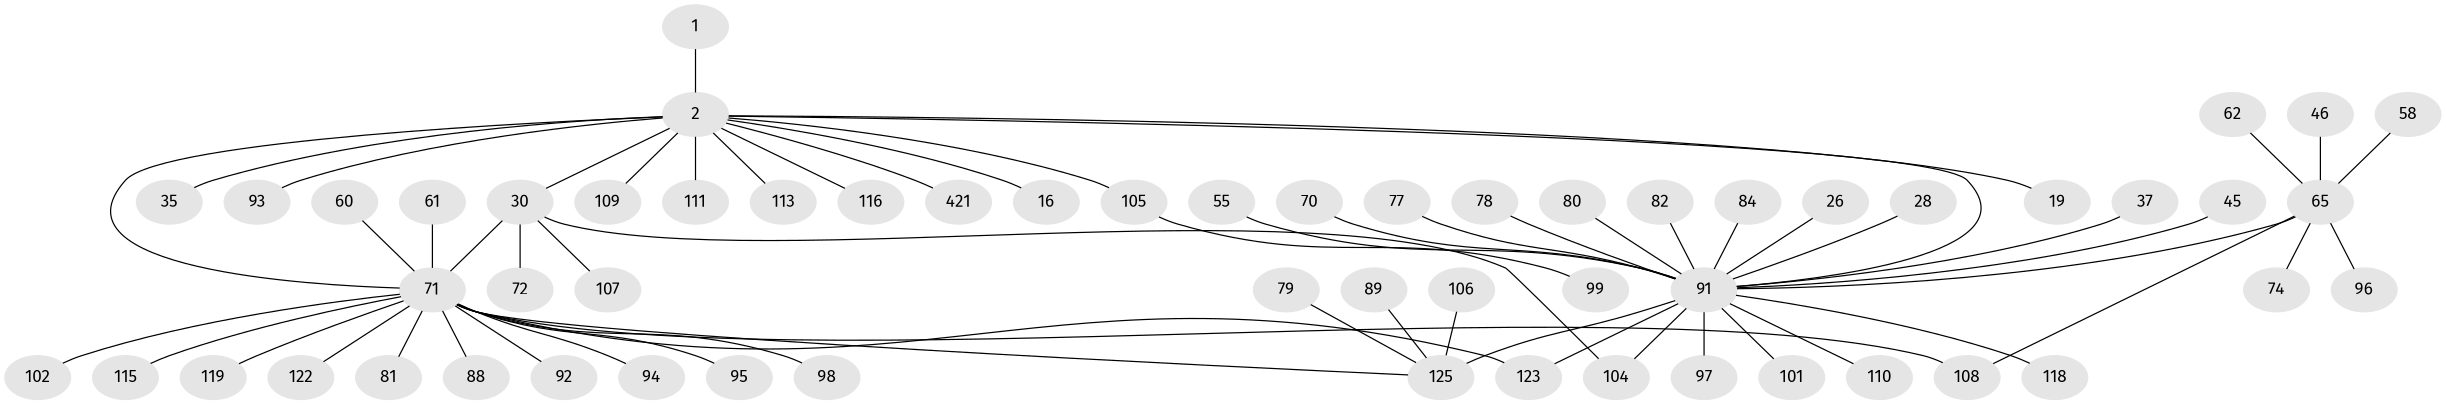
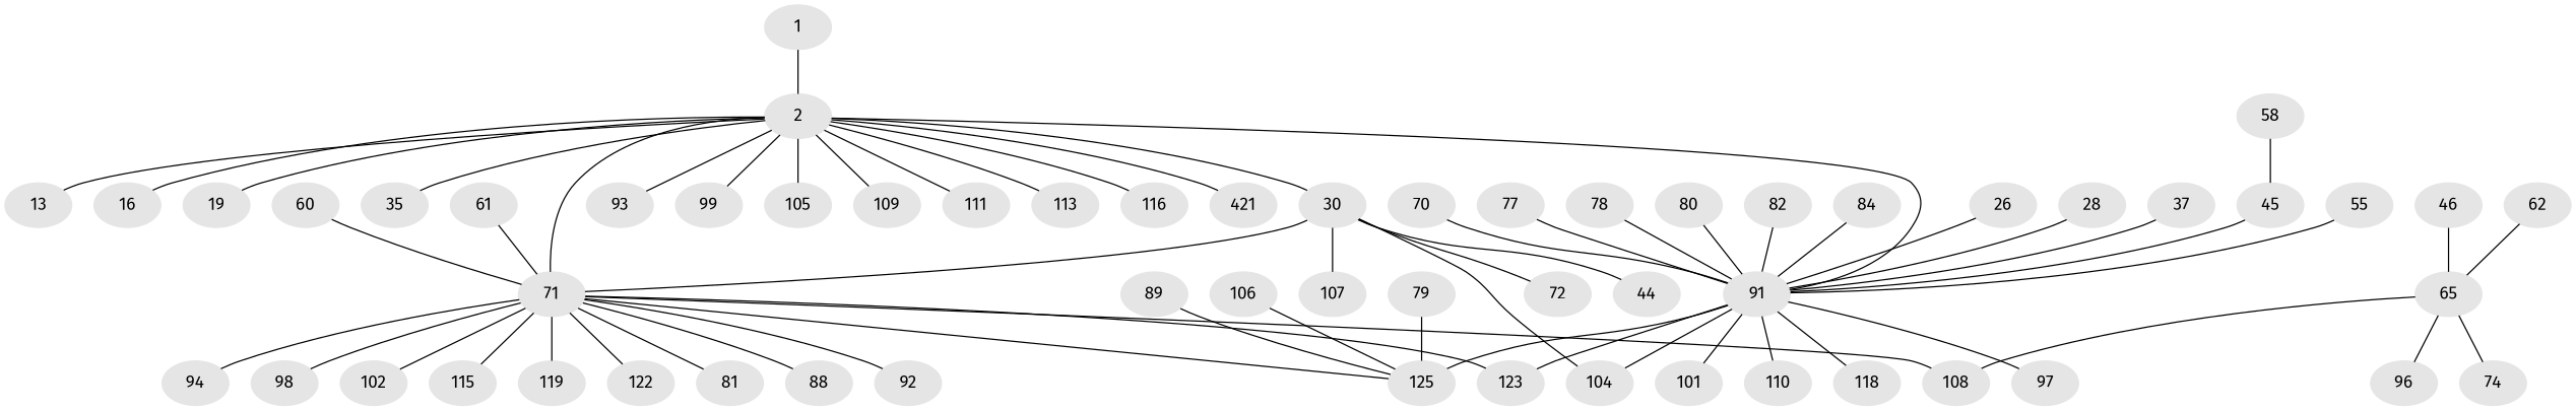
  graph {
    fontname="Fira Sans"
    node [color=gray90 fontname="Fira Sans" style=filled]
    edge [fontname="Fira Sans"]
    1
    2
+   13
    16
    19
    30 [super="+5+3"]
    35
    71 [super="+39+69+23+47+48+52+53+59"]
    91 [super="+83+75+17"]
    93 [super="+68+86"]
    99
    105
    109
    111
    113
    116 [super="+56+76"]
    n17 [label=421 super="+11+117"]
+   44
    72
    104 [super="+15"]
    107 [super="+32"]
    108 [super="+50"]
    81
    88
    92 [super="+49"]
    94
-   95
    98
    102 [super="+57"]
    115 [super="+112"]
    119 [super="+87"]
    n32 [label=125 super="+67+103+85"]
    122 [super="+100"]
    123 [super="+114"]
    97 [super="+73"]
    101
    110
    118
    26
    28
    37 [super="+34"]
    n42 [label=45 super="+38"]
    65 [super="+29"]
    74
    96
    46
    55
    58
    60
    61
    62
    70
    77
    78
    79
    80
    82
    84 [super="+40"]
    89
    106
    1 -- 2
+   2 -- 13
    2 -- 16
    2 -- 19
    2 -- 30 [weight=2]
    2 -- 35
    2 -- 71 [weight=4]
    2 -- 91 [weight=3]
    2 -- 93
-   105 -- 99
+   2 -- 99
    2 -- 105
    2 -- 109
    2 -- 111
    2 -- 113
    2 -- 116
    2 -- n17
    30 -- 71 [weight=2]
+   30 -- 44
    30 -- 72
    30 -- 104 [weight=2]
    30 -- 107
    71 -- 108
    71 -- 81
    71 -- 88
    71 -- 92
    71 -- 94
-   71 -- 95
    71 -- 98
    71 -- 102
    71 -- 115
    71 -- 119
    71 -- n32
    71 -- 122
    71 -- 123
    91 -- 104 [weight=2]
    91 -- n32 [weight=5]
    91 -- 123
    91 -- 97
    91 -- 101
    91 -- 110
    91 -- 118
    26 -- 91
    28 -- 91
    37 -- 91
    n42 -- 91
-   65 -- 91 [weight=3]
    65 -- 108
    65 -- 74
    65 -- 96
    46 -- 65
    55 -- 91
-   58 -- 65
+   58 -- n42
    60 -- 71
    61 -- 71
    62 -- 65
    70 -- 91
    77 -- 91
    78 -- 91
    79 -- n32
    80 -- 91
    82 -- 91
    84 -- 91
    89 -- n32
    106 -- n32
  }
